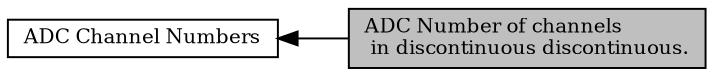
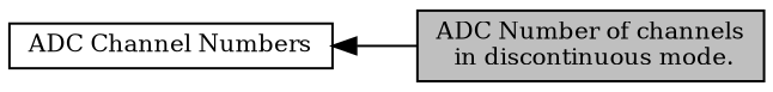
  digraph {
    rankdir=LR
    fontname="DejaVu Serif"
    node [color=black fontname="DejaVu Serif" fontsize=10 shape=record style=filled]
    n1 [fillcolor=white height=0.2 label="ADC Channel Numbers" width=0.4]
-   n2 [fillcolor=grey75 fontcolor=black height=0.2 label="ADC Number of channels\l in discontinuous discontinuous." width=0.4]
+   n2 [fillcolor=grey75 fontcolor=black height=0.2 label="ADC Number of channels\l in discontinuous mode." width=0.4]
    n1 -> n2 [dir=back fontname="DejaVu Serif" fontsize=10 labelfontname=Helvetica labelfontsize=10 shape=plaintext style=solid]
  }
